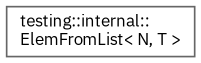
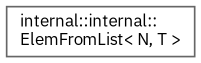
  digraph {
    rankdir=LR
    fontname="IBM Plex Sans"
-   n1 [color=grey40 fillcolor=white fontname="IBM Plex Sans" fontsize=10 height=0.2 label="testing::internal::\lElemFromList\< N, T \>" shape=box style=filled width=0.4]
+   n1 [color=grey40 fillcolor=white fontname="IBM Plex Sans" fontsize=10 height=0.2 label="internal::internal::\lElemFromList\< N, T \>" shape=box style=filled width=0.4]
  }
